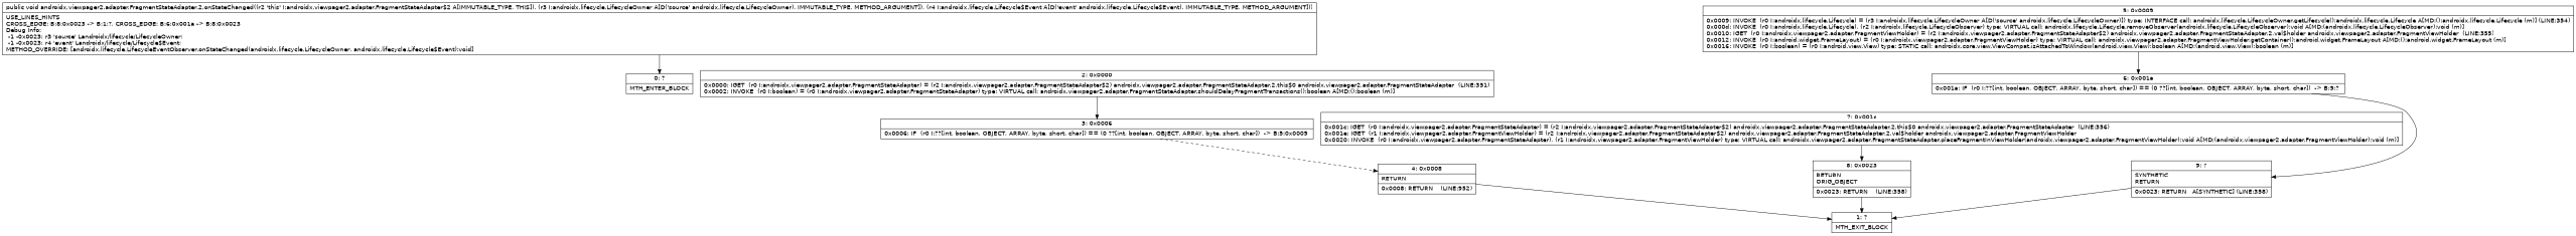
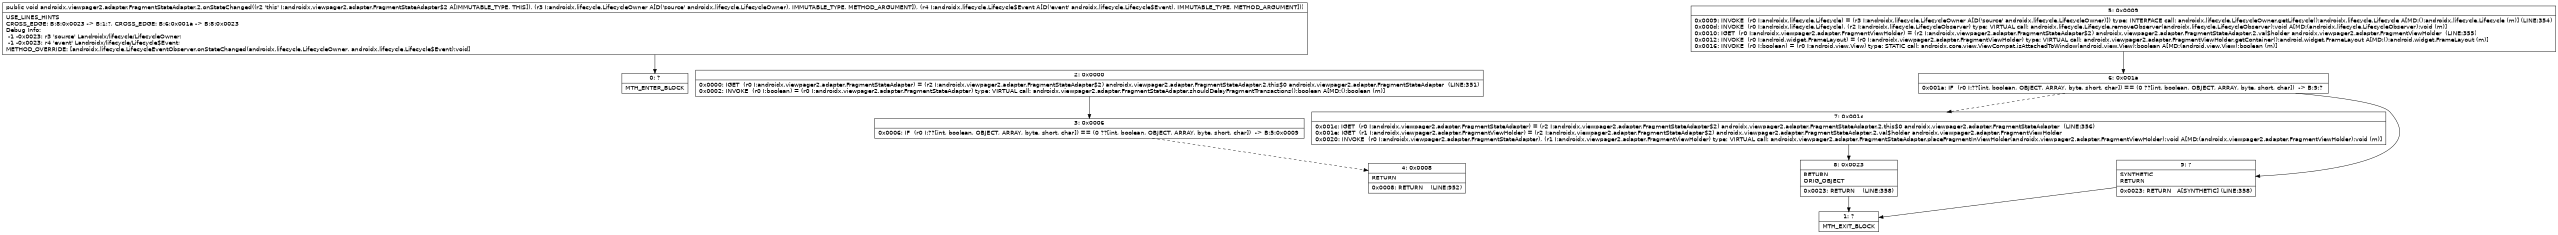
  digraph {
    fontname="DejaVu Sans"
    node [fontname="DejaVu Sans" shape=record]
    edge [fontname="DejaVu Sans"]
    n1 [label="{0\:\ ?|MTH_ENTER_BLOCK\l}"]
    n2 [label="{2\:\ 0x0000|0x0000: IGET  (r0 I:androidx.viewpager2.adapter.FragmentStateAdapter) = (r2 I:androidx.viewpager2.adapter.FragmentStateAdapter$2) androidx.viewpager2.adapter.FragmentStateAdapter.2.this$0 androidx.viewpager2.adapter.FragmentStateAdapter  (LINE:351)\l0x0002: INVOKE  (r0 I:boolean) = (r0 I:androidx.viewpager2.adapter.FragmentStateAdapter) type: VIRTUAL call: androidx.viewpager2.adapter.FragmentStateAdapter.shouldDelayFragmentTransactions():boolean A[MD:():boolean (m)]\l}"]
    n3 [label="{3\:\ 0x0006|0x0006: IF  (r0 I:??[int, boolean, OBJECT, ARRAY, byte, short, char]) == (0 ??[int, boolean, OBJECT, ARRAY, byte, short, char])  \-\> B:5:0x0009 \l}"]
    n4 [label="{4\:\ 0x0008|RETURN\l|0x0008: RETURN    (LINE:952)\l}"]
    n5 [label="{1\:\ ?|MTH_EXIT_BLOCK\l}"]
    n6 [label="{5\:\ 0x0009|0x0009: INVOKE  (r0 I:androidx.lifecycle.Lifecycle) = (r3 I:androidx.lifecycle.LifecycleOwner A[D('source' androidx.lifecycle.LifecycleOwner)]) type: INTERFACE call: androidx.lifecycle.LifecycleOwner.getLifecycle():androidx.lifecycle.Lifecycle A[MD:():androidx.lifecycle.Lifecycle (m)] (LINE:354)\l0x000d: INVOKE  (r0 I:androidx.lifecycle.Lifecycle), (r2 I:androidx.lifecycle.LifecycleObserver) type: VIRTUAL call: androidx.lifecycle.Lifecycle.removeObserver(androidx.lifecycle.LifecycleObserver):void A[MD:(androidx.lifecycle.LifecycleObserver):void (m)]\l0x0010: IGET  (r0 I:androidx.viewpager2.adapter.FragmentViewHolder) = (r2 I:androidx.viewpager2.adapter.FragmentStateAdapter$2) androidx.viewpager2.adapter.FragmentStateAdapter.2.val$holder androidx.viewpager2.adapter.FragmentViewHolder  (LINE:355)\l0x0012: INVOKE  (r0 I:android.widget.FrameLayout) = (r0 I:androidx.viewpager2.adapter.FragmentViewHolder) type: VIRTUAL call: androidx.viewpager2.adapter.FragmentViewHolder.getContainer():android.widget.FrameLayout A[MD:():android.widget.FrameLayout (m)]\l0x0016: INVOKE  (r0 I:boolean) = (r0 I:android.view.View) type: STATIC call: androidx.core.view.ViewCompat.isAttachedToWindow(android.view.View):boolean A[MD:(android.view.View):boolean (m)]\l}"]
    n7 [label="{6\:\ 0x001a|0x001a: IF  (r0 I:??[int, boolean, OBJECT, ARRAY, byte, short, char]) == (0 ??[int, boolean, OBJECT, ARRAY, byte, short, char])  \-\> B:9:? \l}"]
    n8 [label="{7\:\ 0x001c|0x001c: IGET  (r0 I:androidx.viewpager2.adapter.FragmentStateAdapter) = (r2 I:androidx.viewpager2.adapter.FragmentStateAdapter$2) androidx.viewpager2.adapter.FragmentStateAdapter.2.this$0 androidx.viewpager2.adapter.FragmentStateAdapter  (LINE:356)\l0x001e: IGET  (r1 I:androidx.viewpager2.adapter.FragmentViewHolder) = (r2 I:androidx.viewpager2.adapter.FragmentStateAdapter$2) androidx.viewpager2.adapter.FragmentStateAdapter.2.val$holder androidx.viewpager2.adapter.FragmentViewHolder \l0x0020: INVOKE  (r0 I:androidx.viewpager2.adapter.FragmentStateAdapter), (r1 I:androidx.viewpager2.adapter.FragmentViewHolder) type: VIRTUAL call: androidx.viewpager2.adapter.FragmentStateAdapter.placeFragmentInViewHolder(androidx.viewpager2.adapter.FragmentViewHolder):void A[MD:(androidx.viewpager2.adapter.FragmentViewHolder):void (m)]\l}"]
    n9 [label="{9\:\ ?|SYNTHETIC\lRETURN\l|0x0023: RETURN   A[SYNTHETIC] (LINE:358)\l}"]
    n10 [label="{8\:\ 0x0023|RETURN\lORIG_OBJECT\l|0x0023: RETURN    (LINE:358)\l}"]
    n11 [label="{public void androidx.viewpager2.adapter.FragmentStateAdapter.2.onStateChanged((r2 'this' I:androidx.viewpager2.adapter.FragmentStateAdapter$2 A[IMMUTABLE_TYPE, THIS]), (r3 I:androidx.lifecycle.LifecycleOwner A[D('source' androidx.lifecycle.LifecycleOwner), IMMUTABLE_TYPE, METHOD_ARGUMENT]), (r4 I:androidx.lifecycle.Lifecycle$Event A[D('event' androidx.lifecycle.Lifecycle$Event), IMMUTABLE_TYPE, METHOD_ARGUMENT]))  | USE_LINES_HINTS\lCROSS_EDGE: B:8:0x0023 \-\> B:1:?, CROSS_EDGE: B:6:0x001a \-\> B:8:0x0023\lDebug Info:\l  \-1 \-0x0023: r3 'source' Landroidx\/lifecycle\/LifecycleOwner;\l  \-1 \-0x0023: r4 'event' Landroidx\/lifecycle\/Lifecycle$Event;\lMETHOD_OVERRIDE: [androidx.lifecycle.LifecycleEventObserver.onStateChanged(androidx.lifecycle.LifecycleOwner, androidx.lifecycle.Lifecycle$Event):void]\l}"]
    n2 -> n3
    n3 -> n4 [style=dashed]
-   n4 -> n5
    n6 -> n7
+   n7 -> n8 [style=dashed]
    n7 -> n9
    n8 -> n10
    n9 -> n5
    n10 -> n5
    n11 -> n1
  }
